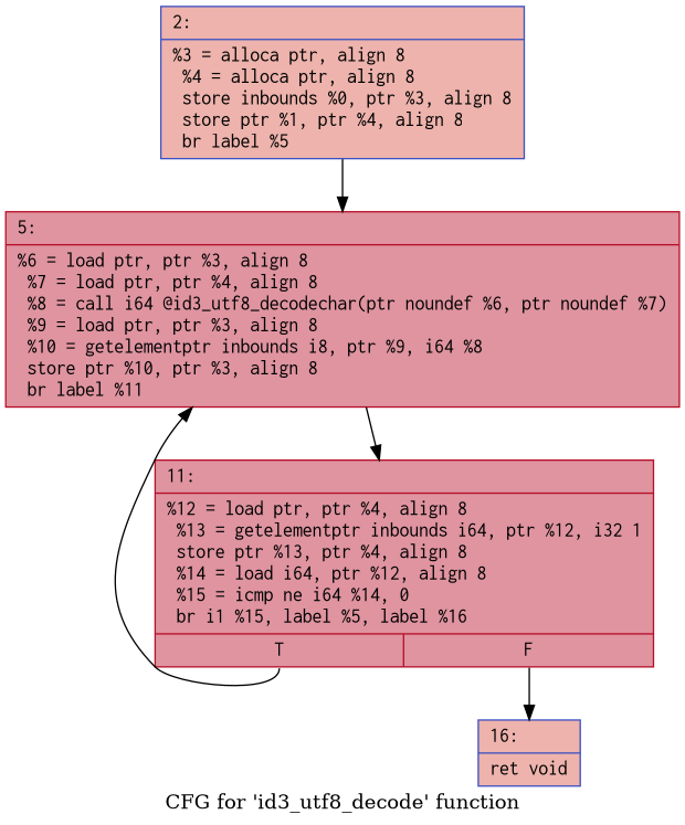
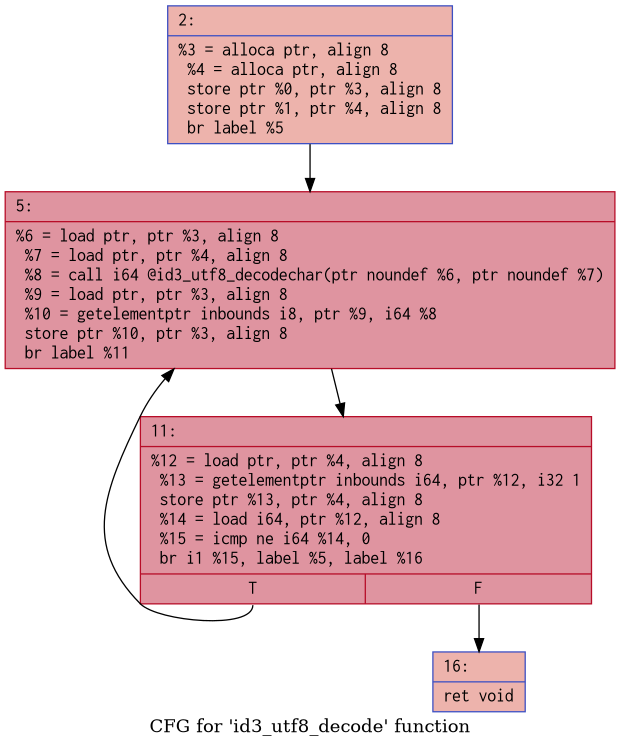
  digraph {
    label="CFG for 'id3_utf8_decode' function"
    node [color="#3d50c3ff" fillcolor="#d6524470" fontname=Courier shape=record style=filled]
-   n1 [label="{2:\l|  %3 = alloca ptr, align 8\l  %4 = alloca ptr, align 8\l  store inbounds %0, ptr %3, align 8\l  store ptr %1, ptr %4, align 8\l  br label %5\l}"]
+   n1 [label="{2:\l|  %3 = alloca ptr, align 8\l  %4 = alloca ptr, align 8\l  store ptr %0, ptr %3, align 8\l  store ptr %1, ptr %4, align 8\l  br label %5\l}"]
    n2 [color="#b70d28ff" fillcolor="#b70d2870" label="{5:\l|  %6 = load ptr, ptr %3, align 8\l  %7 = load ptr, ptr %4, align 8\l  %8 = call i64 @id3_utf8_decodechar(ptr noundef %6, ptr noundef %7)\l  %9 = load ptr, ptr %3, align 8\l  %10 = getelementptr inbounds i8, ptr %9, i64 %8\l  store ptr %10, ptr %3, align 8\l  br label %11\l}"]
    n3 [color="#b70d28ff" fillcolor="#b70d2870" label="{11:\l|  %12 = load ptr, ptr %4, align 8\l  %13 = getelementptr inbounds i64, ptr %12, i32 1\l  store ptr %13, ptr %4, align 8\l  %14 = load i64, ptr %12, align 8\l  %15 = icmp ne i64 %14, 0\l  br i1 %15, label %5, label %16\l|{<s0>T|<s1>F}}"]
    n4 [label="{16:\l|  ret void\l}"]
    n1 -> n2
    n2 -> n3
    n3 -> n2 [tailport=s0]
    n3 -> n4 [tailport=s1]
  }
